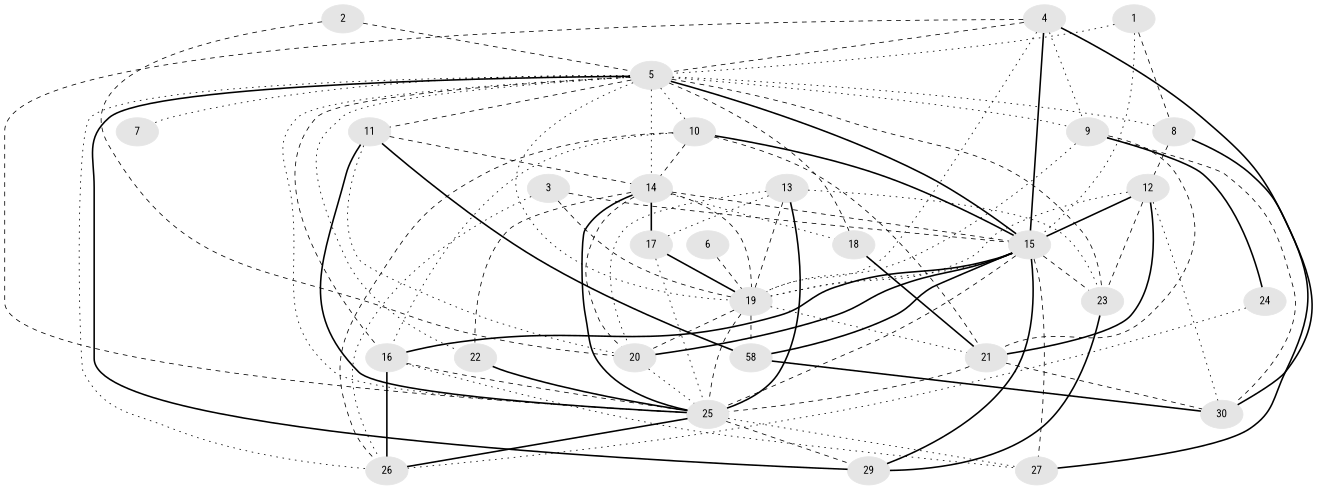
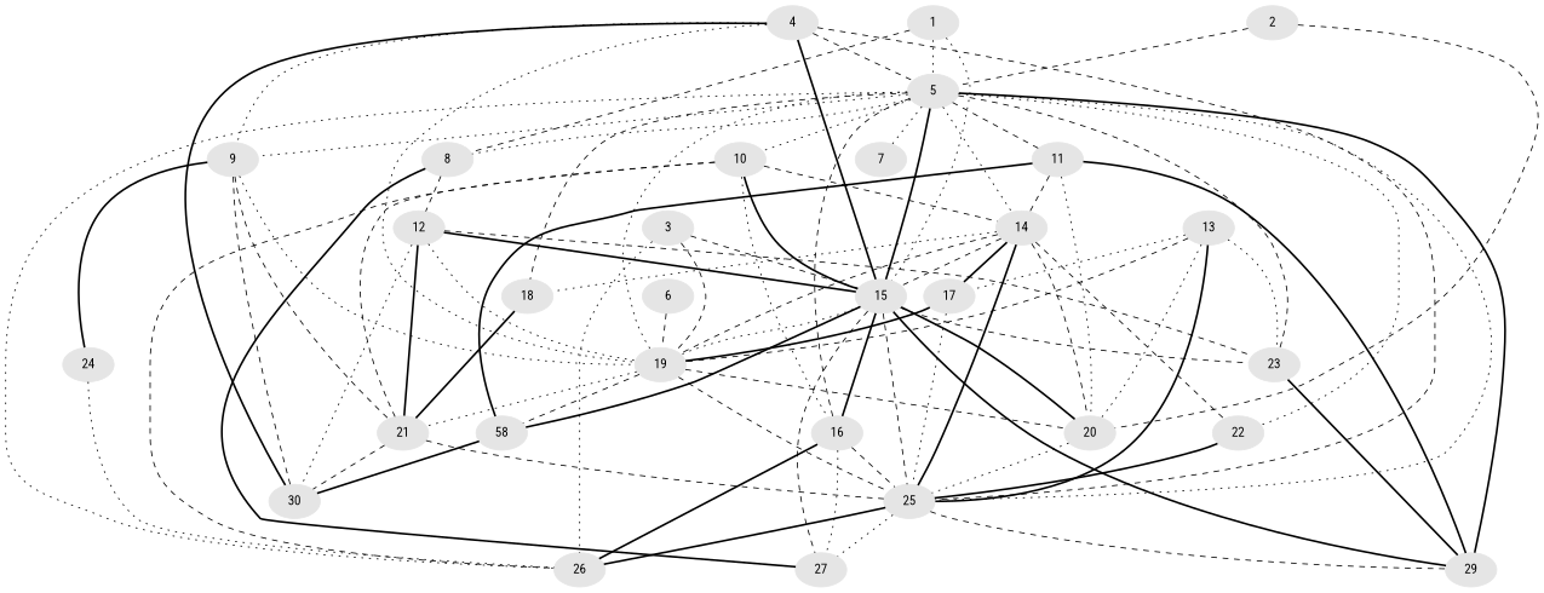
  graph {
    fontname="Roboto Condensed"
    node [color=gray90 fontname="Roboto Condensed" style=filled]
    edge [fontname="Roboto Condensed" style=dashed weight=1.0]
    1
    5
    8
    15
    19
    26
    9
    14
    25
    7
    10
    11
    16
    18
    22
    23
    29
    12
    27
    20
    n21 [label=58]
    2
    3
    21
    4
    30
    24
    17
    6
    13
    1 -- 5 [style=dotted]
    1 -- 8
    1 -- 15 [style=dotted]
    5 -- 8 [style=dotted]
    5 -- 15 [style=bold weight=5.0]
    5 -- 19 [style=dotted]
    5 -- 26 [style=dotted]
    5 -- 9 [style=dotted weight=2.0]
    5 -- 14 [style=dotted weight=3.0]
    5 -- 25 [style=dotted weight=4.0]
    5 -- 7 [style=dotted]
    5 -- 10 [style=dotted weight=2.0]
    5 -- 11
    5 -- 16
    5 -- 18
    5 -- 22 [style=dotted]
    5 -- 23
    5 -- 29 [style=bold]
    8 -- 12
    8 -- 27 [style=bold]
    15 -- 19 [style=dotted weight=4.0]
    15 -- 25 [weight=11.0]
    15 -- 16 [style=bold]
    15 -- 23 [weight=2.0]
    15 -- 29 [style=bold]
    15 -- 27
    15 -- 20 [style=bold]
    15 -- n21 [style=bold]
    19 -- 25 [weight=5.0]
    19 -- 20 [weight=2.0]
    19 -- n21
    19 -- 21 [style=dotted]
    9 -- 19 [style=dotted]
    9 -- 21
    9 -- 30
    9 -- 24 [style=bold]
    14 -- 15 [weight=3.0]
    14 -- 19 [weight=2.0]
    14 -- 25 [style=bold weight=3.0]
    14 -- 18 [style=dotted]
    14 -- 22
    14 -- 20
    14 -- 17 [style=bold]
    25 -- 26 [style=bold]
    25 -- 29
    25 -- 27 [style=dotted]
    10 -- 15 [style=bold]
    10 -- 26
    10 -- 14
    10 -- 16 [style=dotted]
    10 -- 21
    11 -- 14
-   11 -- 25 [style=bold]
+   11 -- 29 [style=bold]
    11 -- 20 [style=dotted]
    11 -- n21 [style=bold]
    16 -- 26 [style=bold weight=2.0]
    16 -- 25
    16 -- 27 [style=dotted]
    18 -- 21 [style=bold]
    22 -- 25 [style=bold weight=3.0]
    23 -- 29 [style=bold]
    12 -- 15 [style=bold weight=2.0]
    12 -- 19 [style=dotted]
    12 -- 23
    12 -- 21 [style=bold weight=2.0]
    12 -- 30 [style=dotted]
    20 -- 25 [style=dotted weight=3.0]
    n21 -- 30 [style=bold]
    2 -- 5
    2 -- 20
    3 -- 15
    3 -- 19
    3 -- 26 [style=dotted]
    21 -- 25 [weight=2.0]
    21 -- 30
    4 -- 5
    4 -- 15 [style=bold weight=3.0]
    4 -- 19 [style=dotted]
    4 -- 9 [style=dotted weight=2.0]
    4 -- 25 [weight=3.0]
    4 -- 30 [style=bold]
    24 -- 26 [style=dotted]
    17 -- 19 [style=bold]
    17 -- 25 [style=dotted]
    6 -- 19
    13 -- 19
    13 -- 25 [style=bold weight=2.0]
    13 -- 23 [style=dotted]
    13 -- 20 [style=dotted]
    13 -- 17 [style=dotted]
  }
